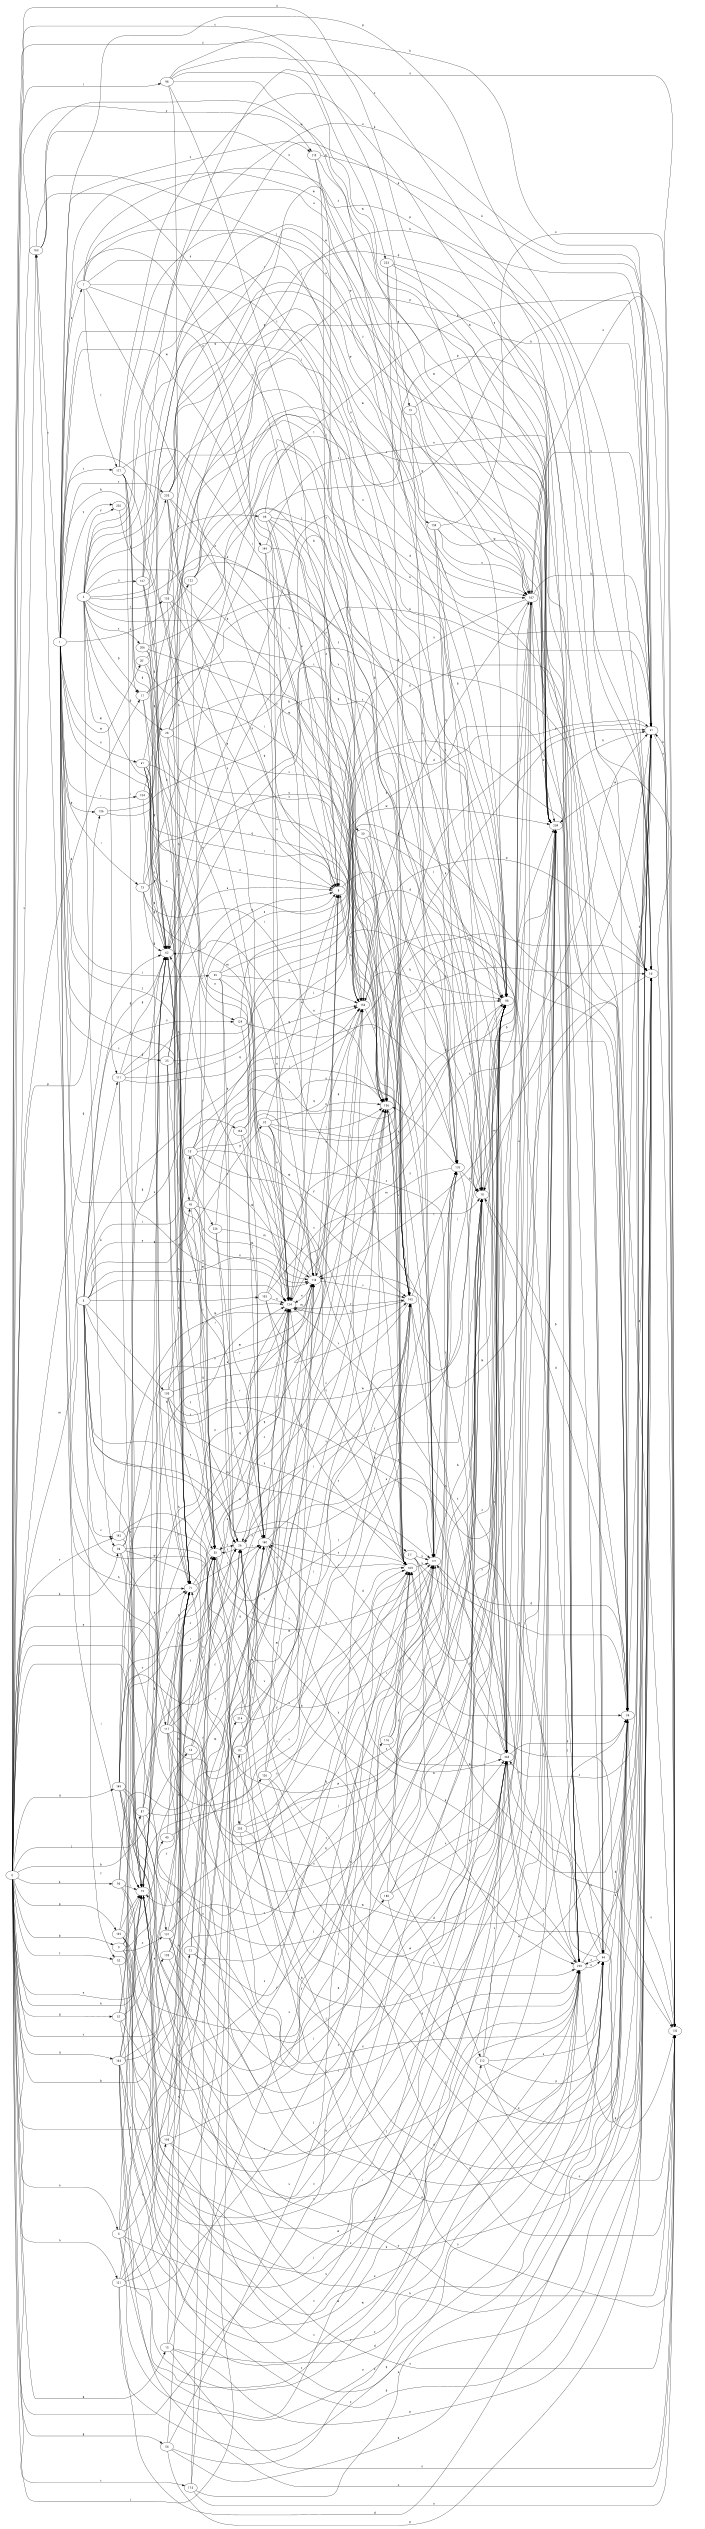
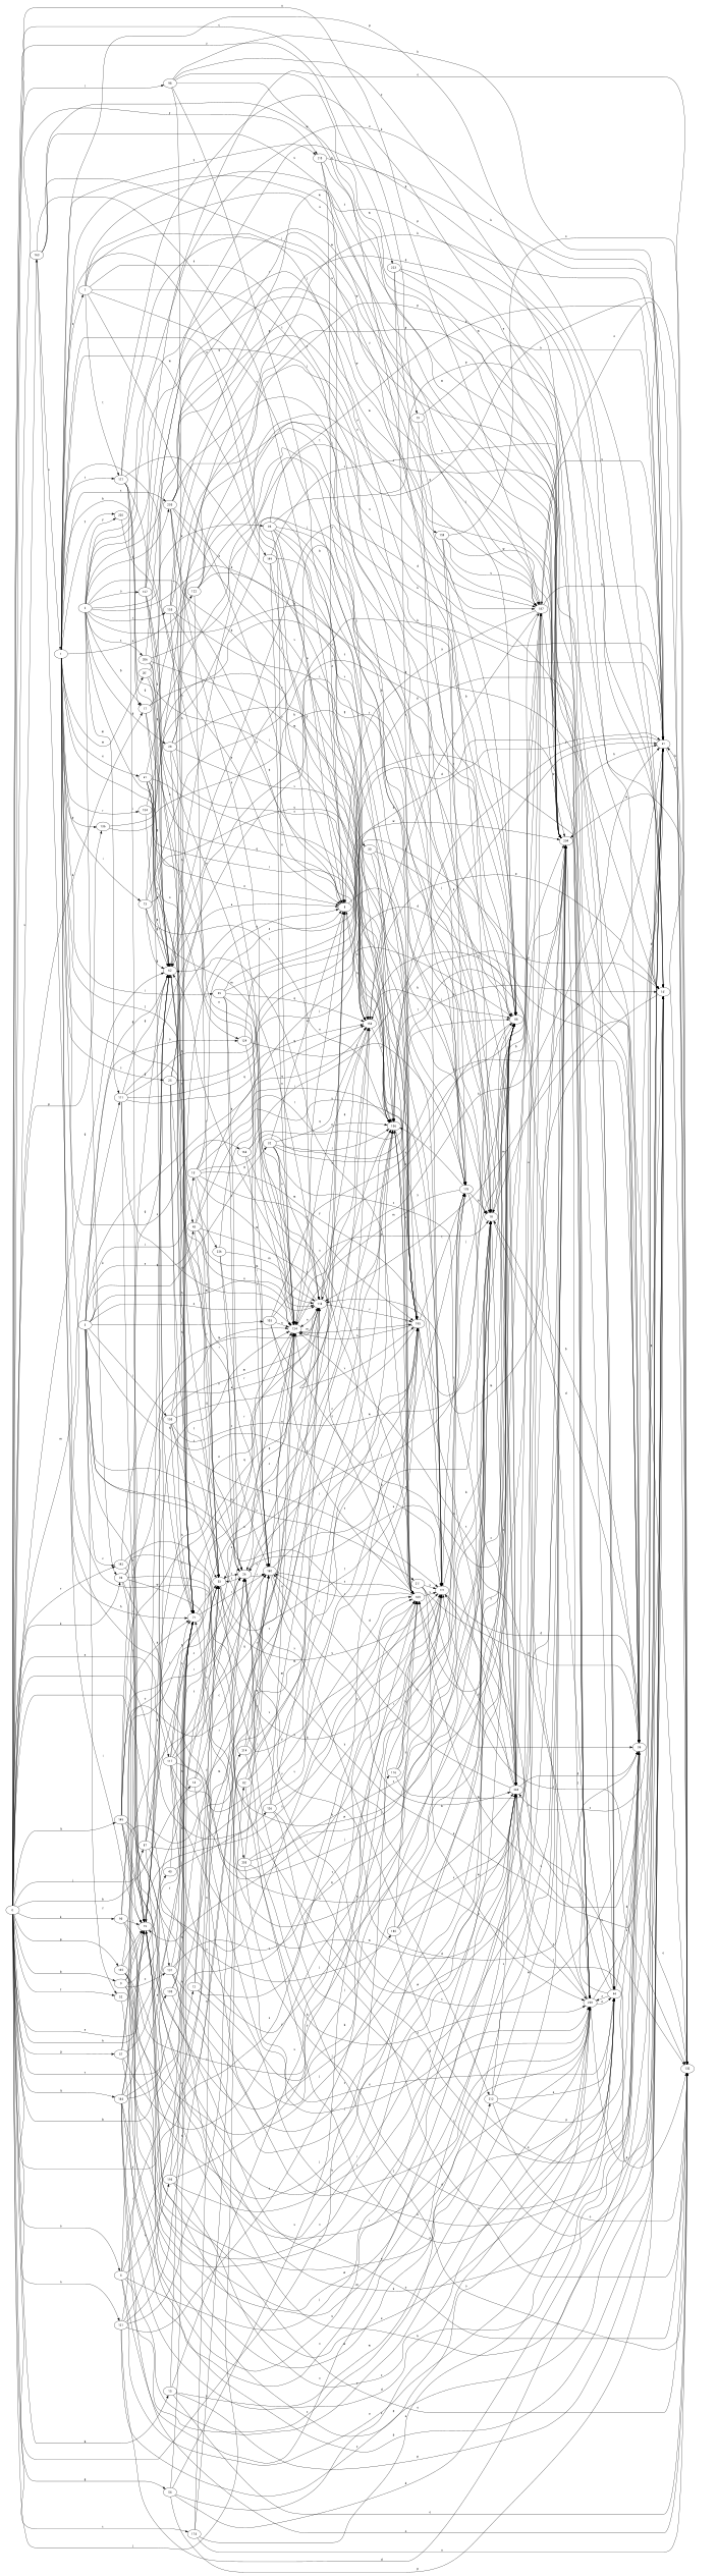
  strict digraph {
    fontname="Roboto Condensed"
    rankdir=LR
    node [fontname="Roboto Condensed"]
    edge [fontname="Roboto Condensed"]
    0
    4
    9
    12
    14
    15
    17
    19
    40
    52
    54
    57
    62
    71
    82
    87
    90
    94
    98
    111
    116
    117
    121
    126
    135
    136
    144
    149
    163
    174
    180
    187
    190
    192
    214
    215
    223
    79
    124
    88
    212
    44
    169
    193
    n45 [label=243]
    141
    204
    131
    53
    106
    26
    18
    178
    229
    132
    150
    195
    97
    221
    36
    160
    114
    8
    1
    7
    25
    42
    43
    73
    99
    122
    154
    164
    177
    199
    201
    203
    205
    220
    226
    2
    28
    30
    95
    127
    129
    155
    159
    206
    3
    32
    100
    101
    105
    211
    0 -> 4 [label=a]
    0 -> 9 [label=b]
    0 -> 12 [label=b]
    0 -> 14 [label=b]
    0 -> 15 [label=b]
    0 -> 17 [label=b]
    0 -> 19 [label=c]
    0 -> 40 [label=e]
    0 -> 52 [label=f]
    0 -> 54 [label=g]
    0 -> 57 [label=g]
    0 -> 62 [label=g]
    0 -> 71 [label=h]
    0 -> 82 [label=j]
    0 -> 87 [label=j]
    0 -> 90 [label=k]
    0 -> 94 [label=k]
    0 -> 98 [label=l]
    0 -> 111 [label=m]
    0 -> 116 [label=n]
    0 -> 117 [label=n]
    0 -> 121 [label=n]
    0 -> 126 [label=o]
    0 -> 135 [label=p]
    0 -> 136 [label=p]
    0 -> 144 [label=q]
    0 -> 149 [label=q]
    0 -> 163 [label=s]
    0 -> 174 [label=t]
    0 -> 180 [label=u]
    0 -> 187 [label=u]
    0 -> 190 [label=v]
    0 -> 192 [label=v]
    0 -> 214 [label=y]
    0 -> 215 [label=y]
    0 -> 223 [label=z]
    4 -> 79 [label=i]
    4 -> 124 [label=n]
    4 -> 88 [label=j]
    4 -> 212 [label=x]
    4 -> 44 [label=e]
    4 -> 169 [label=s]
    4 -> 193 [label=v]
    4 -> n45 [label=x]
    9 -> 79 [label=i]
    9 -> 141 [label=p]
    9 -> 204 [label=w]
    9 -> 131 [label=o]
    9 -> 53 [label=f]
    9 -> 106 [label=l]
    12 -> 53 [label=f]
    12 -> 26 [label=c]
    12 -> 18 [label=b]
    12 -> 178 [label=t]
    14 -> 124 [label=n]
    14 -> 53 [label=f]
    14 -> 229 [label=z]
    15 -> 71 [label=h]
    15 -> 169 [label=s]
    15 -> 141 [label=p]
    15 -> 204 [label=w]
    15 -> 132 [label=o]
    17 -> 62 [label=g]
    17 -> 88 [label=j]
    17 -> 150 [label=q]
    17 -> 195 [label=v]
    19 -> 88 [label=j]
    19 -> 97 [label=k]
    19 -> 221 [label=y]
    40 -> 71 [label=h]
    40 -> 195 [label=v]
    52 -> 141 [label=p]
    54 -> 71 [label=h]
    54 -> 169 [label=s]
    54 -> 141 [label=p]
    54 -> 229 [label=z]
    54 -> 36 [label=d]
    57 -> 62 [label=g]
    57 -> 79 [label=i]
    57 -> n45 [label=x]
    57 -> 53 [label=f]
    57 -> 221 [label=y]
    62 -> 71 [label=h]
    62 -> 79 [label=i]
    62 -> 53 [label=f]
    62 -> 97 [label=k]
    71 -> 53 [label=f]
    71 -> 160 [label=r]
    82 -> 44 [label=e]
    82 -> 106 [label=l]
    82 -> 160 [label=r]
    82 -> 114 [label=m]
    87 -> 62 [label=g]
    87 -> 124 [label=n]
    87 -> 44 [label=e]
    87 -> 169 [label=s]
    87 -> 26 [label=c]
    87 -> 195 [label=v]
    90 -> 79 [label=i]
    90 -> 88 [label=j]
    90 -> 204 [label=w]
    90 -> 195 [label=v]
    90 -> 160 [label=r]
    94 -> 79 [label=i]
    94 -> 44 [label=e]
    94 -> n45 [label=x]
    94 -> 204 [label=w]
    94 -> 221 [label=y]
    94 -> 8 [label=a]
    98 -> 71 [label=h]
    98 -> 204 [label=w]
    98 -> 18 [label=b]
    98 -> 229 [label=z]
    98 -> 150 [label=q]
    98 -> 97 [label=k]
    111 -> 62 [label=g]
    111 -> 79 [label=i]
    111 -> 124 [label=n]
    111 -> 88 [label=j]
    111 -> 150 [label=q]
    111 -> 97 [label=k]
    111 -> 8 [label=a]
    116 -> 169 [label=s]
    116 -> 204 [label=w]
    116 -> 178 [label=t]
    116 -> 221 [label=y]
    117 -> 71 [label=h]
    117 -> 88 [label=j]
    117 -> 169 [label=s]
    117 -> 204 [label=w]
    117 -> 26 [label=c]
    117 -> 18 [label=b]
    117 -> 150 [label=q]
    117 -> 97 [label=k]
    117 -> 8 [label=a]
    121 -> 79 [label=i]
    121 -> 124 [label=n]
    121 -> 169 [label=s]
    121 -> 106 [label=l]
    121 -> 26 [label=c]
    121 -> 229 [label=z]
    121 -> 36 [label=d]
    126 -> 124 [label=n]
    126 -> 204 [label=w]
    126 -> 132 [label=o]
    126 -> 221 [label=y]
    126 -> 114 [label=m]
    135 -> 79 [label=i]
    135 -> 88 [label=j]
    135 -> n45 [label=x]
    135 -> 18 [label=b]
-   135 -> 229 [label=z]
+   135 -> 229 [label=m]
    135 -> 150 [label=q]
    136 -> 88 [label=j]
    136 -> 18 [label=b]
    144 -> 62 [label=g]
    144 -> 71 [label=h]
    144 -> 187 [label=u]
    144 -> 79 [label=i]
    144 -> n45 [label=x]
    144 -> 229 [label=z]
    144 -> 132 [label=o]
    144 -> 195 [label=v]
    144 -> 36 [label=d]
    144 -> 114 [label=m]
    149 -> 71 [label=h]
    149 -> 79 [label=i]
    149 -> 124 [label=n]
    149 -> 88 [label=j]
    149 -> 106 [label=l]
    149 -> 229 [label=z]
    149 -> 132 [label=o]
    149 -> 150 [label=q]
    149 -> 195 [label=v]
    149 -> 97 [label=k]
    163 -> 71 [label=h]
    163 -> 187 [label=u]
    163 -> 88 [label=j]
    163 -> 204 [label=w]
    163 -> 8 [label=a]
    174 -> 44 [label=e]
    174 -> 53 [label=f]
    174 -> 132 [label=o]
    174 -> 114 [label=m]
    180 -> 169 [label=s]
    180 -> n45 [label=x]
    180 -> 204 [label=w]
    180 -> 18 [label=b]
    180 -> 97 [label=k]
    187 -> 204 [label=w]
    187 -> 53 [label=f]
    187 -> 18 [label=b]
    187 -> 229 [label=z]
    187 -> 132 [label=o]
    187 -> 150 [label=q]
    187 -> 97 [label=k]
    187 -> 8 [label=a]
    190 -> 71 [label=h]
    190 -> 88 [label=j]
    190 -> 160 [label=r]
    192 -> 79 [label=i]
    192 -> 18 [label=b]
    192 -> 114 [label=m]
    214 -> 106 [label=l]
    214 -> 132 [label=o]
    214 -> 160 [label=r]
    215 -> 204 [label=w]
    215 -> 106 [label=l]
    215 -> 97 [label=k]
    215 -> 8 [label=a]
    223 -> 88 [label=j]
    223 -> 44 [label=e]
    223 -> 204 [label=w]
    223 -> 195 [label=v]
    79 -> 62 [label=g]
    79 -> 124 [label=n]
    79 -> 88 [label=j]
    79 -> 44 [label=e]
    79 -> 169 [label=s]
    79 -> 132 [label=o]
    79 -> 114 [label=m]
    124 -> 26 [label=c]
    124 -> 195 [label=v]
    124 -> 97 [label=k]
    124 -> 114 [label=m]
    88 -> 62 [label=g]
    88 -> 71 [label=h]
    88 -> 124 [label=n]
    212 -> 44 [label=e]
    212 -> n45 [label=x]
    212 -> 204 [label=w]
    212 -> 132 [label=o]
    212 -> 36 [label=d]
    44 -> 124 [label=n]
    44 -> 106 [label=l]
    44 -> 229 [label=z]
    44 -> 221 [label=y]
    44 -> 36 [label=d]
    169 -> 62 [label=g]
    169 -> 106 [label=l]
    169 -> 221 [label=y]
    169 -> 160 [label=r]
    193 -> 71 [label=h]
    193 -> 53 [label=f]
    193 -> 18 [label=b]
    193 -> 229 [label=z]
    193 -> 221 [label=y]
    n45 -> 187 [label=u]
    n45 -> 124 [label=n]
    n45 -> 229 [label=z]
    n45 -> 132 [label=o]
    n45 -> 221 [label=y]
    n45 -> 36 [label=d]
    n45 -> 160 [label=r]
    141 -> 169 [label=s]
    141 -> 26 [label=c]
    141 -> 114 [label=m]
    204 -> 79 [label=i]
    204 -> 169 [label=s]
    204 -> 229 [label=z]
    204 -> 97 [label=k]
    131 -> 71 [label=h]
    131 -> 124 [label=n]
    131 -> 88 [label=j]
    131 -> n45 [label=x]
    131 -> 18 [label=b]
    131 -> 97 [label=k]
    53 -> 26 [label=c]
    53 -> 178 [label=t]
    53 -> 221 [label=y]
    53 -> 36 [label=d]
    106 -> 169 [label=s]
    106 -> 141 [label=p]
    106 -> 195 [label=v]
    106 -> 221 [label=y]
    26 -> 62 [label=g]
    26 -> 187 [label=u]
    26 -> 53 [label=f]
    26 -> 195 [label=v]
    26 -> 97 [label=k]
    26 -> 36 [label=d]
    26 -> 160 [label=r]
    18 -> 88 [label=j]
    18 -> n45 [label=x]
    18 -> 36 [label=d]
    178 -> 79 [label=i]
    178 -> n45 [label=x]
    178 -> 106 [label=l]
    178 -> 18 [label=b]
    178 -> 114 [label=m]
    229 -> 79 [label=i]
    229 -> 44 [label=e]
    229 -> n45 [label=x]
    229 -> 141 [label=p]
    229 -> 150 [label=q]
    229 -> 97 [label=k]
    132 -> 62 [label=g]
    132 -> 204 [label=w]
    132 -> 97 [label=k]
    132 -> 114 [label=m]
    150 -> 124 [label=n]
    150 -> 88 [label=j]
    150 -> 141 [label=p]
    150 -> 106 [label=l]
    150 -> 8 [label=a]
    195 -> 124 [label=n]
    195 -> 88 [label=j]
    195 -> n45 [label=x]
    195 -> 26 [label=c]
    195 -> 178 [label=t]
    97 -> 187 [label=u]
    97 -> n45 [label=x]
    97 -> 106 [label=l]
    97 -> 18 [label=b]
    97 -> 132 [label=o]
    221 -> 18 [label=b]
    221 -> 178 [label=t]
    221 -> 36 [label=d]
    36 -> 62 [label=g]
    36 -> 141 [label=p]
    36 -> 26 [label=c]
    36 -> 18 [label=b]
    36 -> 132 [label=o]
    36 -> 97 [label=k]
    160 -> 124 [label=n]
    160 -> 169 [label=s]
    160 -> n45 [label=x]
    160 -> 18 [label=b]
    160 -> 132 [label=o]
    114 -> 62 [label=g]
    114 -> 124 [label=n]
    114 -> 150 [label=q]
    114 -> 195 [label=v]
    114 -> 8 [label=a]
    8 -> 124 [label=n]
    8 -> 18 [label=b]
    8 -> 150 [label=q]
    1 -> 17 [label=b]
    1 -> 136 [label=p]
-   1 -> 163 [label=s]
+   163 -> 1 [label=s]
    1 -> 215 [label=y]
    1 -> 79 [label=i]
    1 -> 124 [label=n]
    1 -> 141 [label=p]
    1 -> 204 [label=w]
    1 -> 26 [label=c]
    1 -> 229 [label=z]
    1 -> 150 [label=q]
    1 -> 8 [label=a]
    1 -> 7 [label=a]
    1 -> 25 [label=c]
    1 -> 42 [label=e]
    1 -> 43 [label=e]
    1 -> 73 [label=i]
    1 -> 99 [label=l]
    1 -> 122 [label=n]
    1 -> 154 [label=r]
    1 -> 164 [label=s]
    1 -> 177 [label=t]
    1 -> 199 [label=w]
    1 -> 201 [label=w]
    1 -> 203 [label=w]
    1 -> 205 [label=x]
    1 -> 220 [label=y]
    1 -> 226 [label=z]
    7 -> 187 [label=u]
    7 -> 88 [label=j]
    7 -> n45 [label=x]
    7 -> 178 [label=t]
    7 -> 229 [label=z]
    7 -> 195 [label=v]
    7 -> 8 [label=a]
    7 -> 177 [label=t]
    25 -> 71 [label=h]
    25 -> 141 [label=p]
    25 -> 53 [label=f]
    25 -> 97 [label=k]
    25 -> 36 [label=d]
    25 -> 160 [label=r]
    42 -> 62 [label=g]
    42 -> 71 [label=h]
    42 -> 169 [label=s]
    42 -> n45 [label=x]
    42 -> 53 [label=f]
    42 -> 106 [label=l]
    42 -> 8 [label=a]
    43 -> 124 [label=n]
    43 -> 169 [label=s]
    43 -> 53 [label=f]
    43 -> 106 [label=l]
    43 -> 36 [label=d]
    43 -> 114 [label=m]
    73 -> 62 [label=g]
    73 -> 88 [label=j]
    73 -> 141 [label=p]
    73 -> 106 [label=l]
    73 -> 221 [label=y]
    73 -> 114 [label=m]
    99 -> 44 [label=e]
    99 -> 169 [label=s]
    99 -> 204 [label=w]
    99 -> 26 [label=c]
    99 -> 150 [label=q]
    99 -> 160 [label=r]
    122 -> 187 [label=u]
    122 -> 88 [label=j]
    122 -> 53 [label=f]
    122 -> 229 [label=z]
    122 -> 36 [label=d]
    154 -> 62 [label=g]
    154 -> n45 [label=x]
    164 -> 169 [label=s]
    164 -> 141 [label=p]
    164 -> 97 [label=k]
    164 -> 160 [label=r]
    177 -> 62 [label=g]
    177 -> 187 [label=u]
    177 -> 79 [label=i]
    177 -> 44 [label=e]
    177 -> 106 [label=l]
    177 -> 26 [label=c]
    177 -> 8 [label=a]
    199 -> 124 [label=n]
    199 -> 44 [label=e]
    199 -> 195 [label=v]
    199 -> 114 [label=m]
    201 -> 62 [label=g]
    201 -> 204 [label=w]
    201 -> 160 [label=r]
    203 -> 88 [label=j]
    203 -> 229 [label=z]
    203 -> 221 [label=y]
    203 -> 36 [label=d]
    203 -> 160 [label=r]
    205 -> 71 [label=h]
    205 -> 187 [label=u]
    205 -> 124 [label=n]
    205 -> n45 [label=x]
    205 -> 204 [label=w]
    205 -> 106 [label=l]
    205 -> 178 [label=t]
    205 -> 195 [label=v]
    205 -> 8 [label=a]
    220 -> 124 [label=n]
    226 -> 26 [label=c]
    226 -> 221 [label=y]
    226 -> 160 [label=r]
    226 -> 114 [label=m]
    2 -> 17 [label=b]
    2 -> 94 [label=k]
    2 -> 111 [label=m]
    2 -> 88 [label=j]
    2 -> 204 [label=w]
    2 -> 18 [label=b]
    2 -> 150 [label=q]
    2 -> 97 [label=k]
    2 -> 205 [label=x]
    2 -> 220 [label=y]
    2 -> 28 [label=d]
    2 -> 30 [label=d]
    2 -> 95 [label=k]
    2 -> 127 [label=o]
    2 -> 129 [label=o]
    2 -> 155 [label=r]
    2 -> 159 [label=r]
    2 -> 206 [label=x]
    28 -> 71 [label=h]
    28 -> 169 [label=s]
    28 -> 141 [label=p]
    28 -> 195 [label=v]
    28 -> 97 [label=k]
    28 -> 221 [label=y]
    30 -> 88 [label=j]
    30 -> 106 [label=l]
    30 -> 178 [label=t]
    95 -> 124 [label=n]
    95 -> 169 [label=s]
    95 -> 141 [label=p]
    95 -> 18 [label=b]
    95 -> 178 [label=t]
    95 -> 97 [label=k]
    95 -> 8 [label=a]
    127 -> 62 [label=g]
    127 -> 71 [label=h]
    127 -> 124 [label=n]
    127 -> 141 [label=p]
    127 -> 204 [label=w]
    127 -> 132 [label=o]
    129 -> 178 [label=t]
    129 -> 36 [label=d]
    129 -> 160 [label=r]
    155 -> 71 [label=h]
    155 -> 187 [label=u]
    155 -> 141 [label=p]
    155 -> 178 [label=t]
    155 -> 150 [label=q]
    155 -> 36 [label=d]
    159 -> 187 [label=u]
    159 -> 204 [label=w]
    159 -> 18 [label=b]
    159 -> 178 [label=t]
    159 -> 132 [label=o]
    206 -> 62 [label=g]
    206 -> 106 [label=l]
    206 -> 18 [label=b]
    206 -> 229 [label=z]
    206 -> 195 [label=v]
    3 -> 52 [label=f]
    3 -> 62 [label=g]
    3 -> 192 [label=v]
    3 -> 124 [label=n]
    3 -> 212 [label=x]
    3 -> 131 [label=o]
    3 -> 150 [label=q]
    3 -> 221 [label=y]
    3 -> 36 [label=d]
    3 -> 114 [label=m]
    3 -> 43 [label=e]
    3 -> 129 [label=o]
    3 -> 32 [label=d]
    3 -> 100 [label=l]
    3 -> 101 [label=l]
    3 -> 105 [label=l]
    3 -> 211 [label=x]
    32 -> 124 [label=n]
    32 -> n45 [label=x]
    32 -> 106 [label=l]
    32 -> 150 [label=q]
    32 -> 36 [label=d]
    32 -> 114 [label=m]
    32 -> 8 [label=a]
    100 -> 71 [label=h]
    100 -> 204 [label=w]
    100 -> 53 [label=f]
    100 -> 106 [label=l]
    100 -> 221 [label=y]
    100 -> 114 [label=m]
    100 -> 8 [label=a]
    101 -> 88 [label=j]
    101 -> 53 [label=f]
    101 -> 106 [label=l]
    101 -> 150 [label=q]
    101 -> 195 [label=v]
    101 -> 221 [label=y]
    101 -> 114 [label=m]
    101 -> 8 [label=a]
    105 -> 187 [label=u]
    105 -> 124 [label=n]
    105 -> 169 [label=s]
    105 -> 18 [label=b]
    105 -> 195 [label=v]
    211 -> 229 [label=z]
    211 -> 132 [label=o]
    211 -> 221 [label=y]
    211 -> 36 [label=d]
  }
